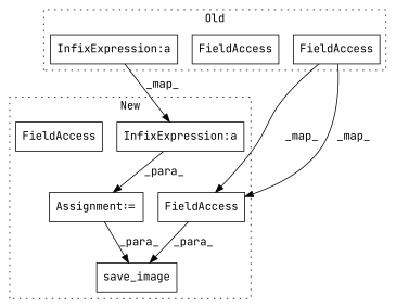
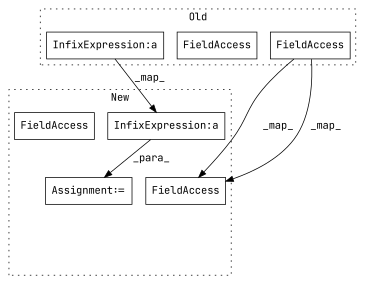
  digraph {
    fontname="JetBrains Mono"
    node [a=22 fontname="JetBrains Mono" l=18 s=2100 shape=box]
    edge [fontname="JetBrains Mono"]
    n1 [a=27 l=3 label="InfixExpression:a" s=2090]
    n2 [label=FieldAccess]
    n3 [label=FieldAccess]
-   n4 [a=32 l="11,1" label=save_image s="2142,2179"]
    n5 [a=27 l=3 label="InfixExpression:a" s=2122]
    n6 [a=7 l=1 label="Assignment:=" s=1994]
    n7 [label=FieldAccess s=2153]
    n8 [label=FieldAccess s=2153]
    subgraph cluster_1 {
      label=Old
      style=dotted
      n1
      n2
      n3
    }
    subgraph cluster_2 {
      label=New
      style=dotted
-     n4
      n5
      n6
      n7
      n8
    }
    n1 -> n5 [label=_map_]
    n3 -> n8 [label=_map_]
    n3 -> n8 [label=_map_]
    n5 -> n6 [label=_para_]
-   n6 -> n4 [label=_para_]
-   n8 -> n4 [label=_para_]
  }
